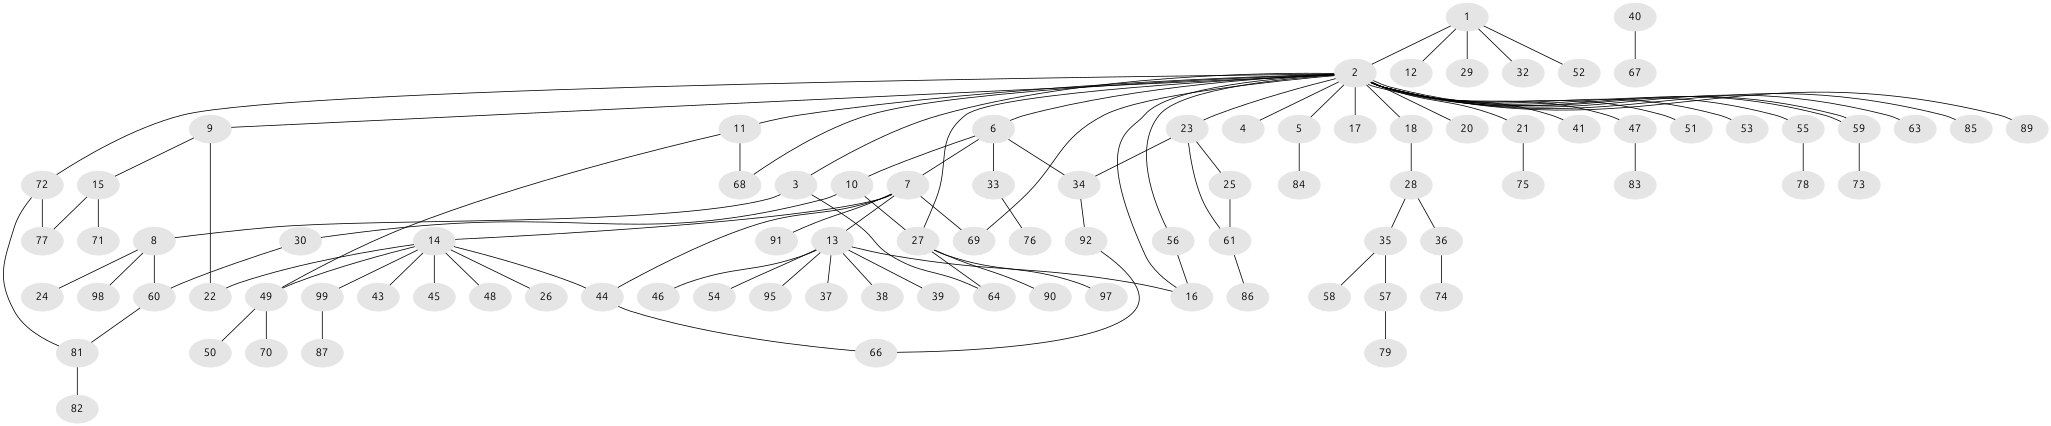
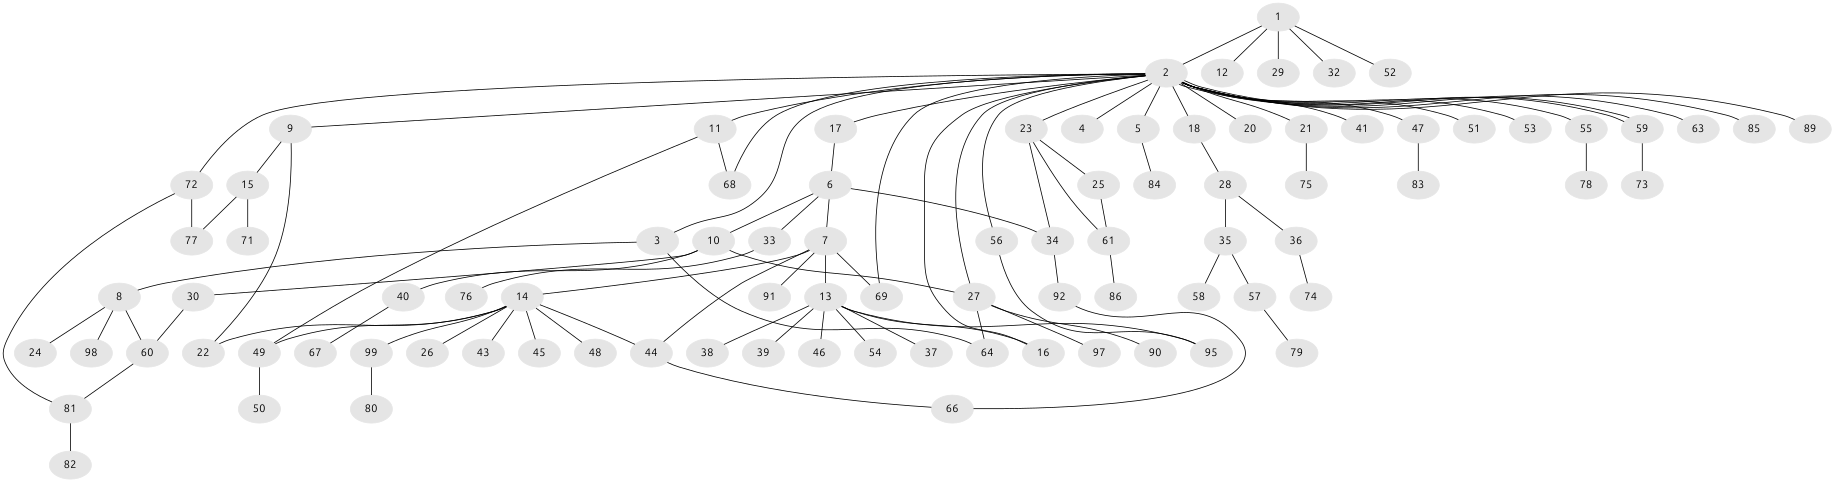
  graph {
    fontname=Ubuntu
    node [color=gray90 fontname=Ubuntu style=filled]
    edge [fontname=Ubuntu]
    1
    2
    12
    29
    32
    52
    3
    4
    5
    6
    9
    11
    16
    17
    18
    20
    21
    23
    27
    41
    47
    51
    53
    55
    56
    59
    63
    68
    69
    72
    85
    89
    8
    64
    84
    7
    10
    33
    34
    15
    22
    49
    28
    75
    25
    61
    n47 [label=97]
    90
    83
    78
    n51 [label=95]
    73
    77
    81
    24
    60
    n57 [label=98]
    13
    14
    44
    91
    30
    40
    76
    n65 [label=92]
    37
    38
    39
    46
    54
    n71 [label=99]
    26
    43
    45
    48
    66
    71
    67
    50
-   70
-   80 [label=87]
+   80
    35
    36
    86
    57
    58
    74
    79
    82
    1 -- 2
    1 -- 12
    1 -- 29
    1 -- 32
    1 -- 52
    2 -- 3
    2 -- 4
    2 -- 5
-   2 -- 6
+   17 -- 6
    2 -- 9
    2 -- 11
    2 -- 16
    2 -- 17
    2 -- 18
    2 -- 20
    2 -- 21
    2 -- 23
    2 -- 27
    2 -- 41
    2 -- 47
    2 -- 51
    2 -- 53
    2 -- 55
    2 -- 56
    2 -- 59
    2 -- 59
    2 -- 63
    2 -- 68
    2 -- 69
    2 -- 72
    2 -- 85
    2 -- 89
    3 -- 8
    3 -- 64
    5 -- 84
    6 -- 7
    6 -- 10
    6 -- 33
    6 -- 34
    9 -- 15
    9 -- 22
    11 -- 68
    11 -- 49
    18 -- 28
    21 -- 75
    23 -- 34
    23 -- 25
    23 -- 61
    27 -- 64
    27 -- n47
    27 -- 90
    47 -- 83
    55 -- 78
-   56 -- 16
+   56 -- n51
    59 -- 73
    72 -- 77
    72 -- 81
    8 -- 24
    8 -- 60
    8 -- n57
    7 -- 69
    7 -- 13
    7 -- 14
    7 -- 44
    7 -- 91
    10 -- 27
    10 -- 30
+   10 -- 40
    33 -- 76
    34 -- n65
    15 -- 77
    15 -- 71
    49 -- 50
-   49 -- 70
    28 -- 35
    28 -- 36
    25 -- 61
    61 -- 86
    81 -- 82
    60 -- 81
    13 -- 16
    13 -- n51
    13 -- 37
    13 -- 38
    13 -- 39
    13 -- 46
    13 -- 54
    14 -- 22
    14 -- 49
    14 -- 44
    14 -- n71
    14 -- 26
    14 -- 43
    14 -- 45
    14 -- 48
    44 -- 66
    30 -- 60
    40 -- 67
    n65 -- 66
    n71 -- 80
    35 -- 57
    35 -- 58
    36 -- 74
    57 -- 79
  }
